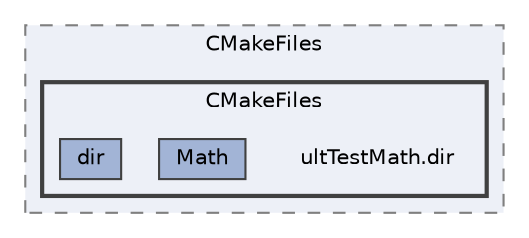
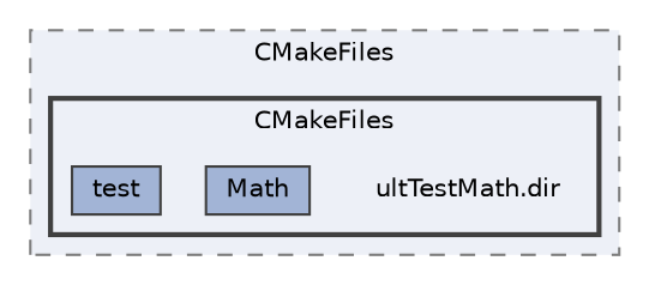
  digraph {
    compound=true
    node [fontname=Helvetica fontsize=10 shape=box color=grey25 fillcolor="#a2b4d6" style=filled]
    n1 [height=0.2 label="ultTestMath.dir" shape=plaintext width=0.4 color="" fillcolor="" style=""]
    n2 [height=0.2 label=Math width=0.4]
-   n3 [height=0.2 label=dir width=0.4]
+   n3 [height=0.2 label=test width=0.4]
    subgraph cluster_1 {
      bgcolor="#edf0f7"
      fontname=Helvetica
      fontsize=10
      label=CMakeFiles
      pencolor=grey50
      style="filled,dashed"
      subgraph cluster_2 {
        bgcolor="#edf0f7"
        fontname=Helvetica
        fontsize=10
        pencolor=grey25
        style="filled,bold"
        n1
        n2
        n3
      }
    }
  }
